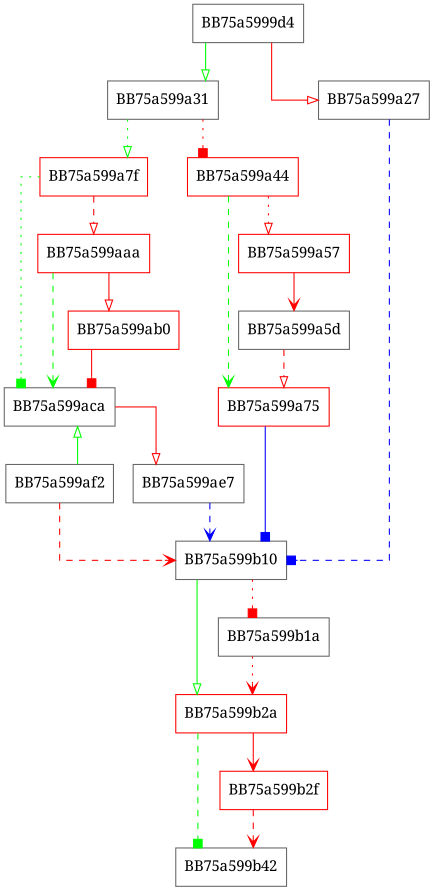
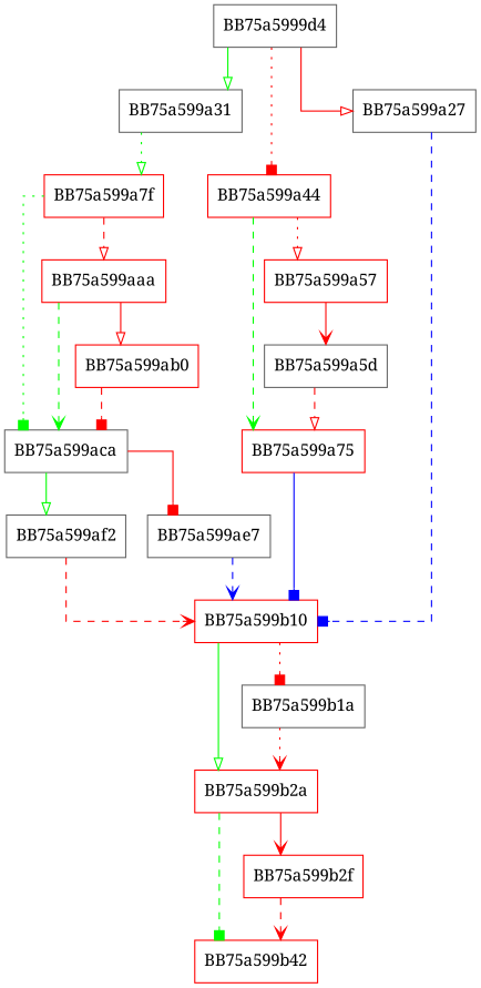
  digraph {
    fontname="Noto Serif"
    splines=ortho
    node [color=gray40 fontname="Noto Serif" shape=box]
    edge [arrowhead=onormal color=red fontname="Noto Serif" style=dashed]
    BB75a5999d4
    BB75a599a31
    BB75a599a27
    BB75a599a7f [color=red]
    BB75a599a44 [color=red]
-   BB75a599b10
+   BB75a599b10 [color=red]
    BB75a599aca
    BB75a599aaa [color=red]
    BB75a599a75 [color=red]
    BB75a599a57 [color=red]
    BB75a599b2a [color=red]
    BB75a599b1a
-   BB75a599b42
+   BB75a599b42 [color=red]
    BB75a599b2f [color=red]
    BB75a599af2
    BB75a599ae7
    BB75a599ab0 [color=red]
    BB75a599a5d
    BB75a5999d4 -> BB75a599a31 [color=green style=solid]
    BB75a5999d4 -> BB75a599a27 [style=solid]
    BB75a599a31 -> BB75a599a7f [color=green style=dotted]
-   BB75a599a31 -> BB75a599a44 [arrowhead=box style=dotted]
+   BB75a5999d4 -> BB75a599a44 [arrowhead=box style=dotted]
    BB75a599a27 -> BB75a599b10 [arrowhead=box color=blue]
    BB75a599a7f -> BB75a599aca [arrowhead=box color=green style=dotted]
    BB75a599a7f -> BB75a599aaa
    BB75a599a44 -> BB75a599a75 [arrowhead=vee color=green]
    BB75a599a44 -> BB75a599a57 [style=dotted]
    BB75a599b10 -> BB75a599b2a [color=green style=solid]
    BB75a599b10 -> BB75a599b1a [arrowhead=box style=dotted]
-   BB75a599af2 -> BB75a599aca [color=green style=solid]
-   BB75a599aca -> BB75a599ae7 [style=solid]
+   BB75a599aca -> BB75a599af2 [color=green style=solid]
+   BB75a599aca -> BB75a599ae7 [arrowhead=box style=solid]
    BB75a599aaa -> BB75a599aca [arrowhead=vee color=green]
    BB75a599aaa -> BB75a599ab0 [style=solid]
    BB75a599a75 -> BB75a599b10 [arrowhead=box color=blue style=solid]
    BB75a599a57 -> BB75a599a5d [arrowhead=vee style=solid]
    BB75a599b2a -> BB75a599b42 [arrowhead=box color=green]
    BB75a599b2a -> BB75a599b2f [arrowhead=vee style=solid]
    BB75a599b1a -> BB75a599b2a [arrowhead=vee style=dotted]
    BB75a599b2f -> BB75a599b42 [arrowhead=vee]
    BB75a599af2 -> BB75a599b10 [arrowhead=vee]
    BB75a599ae7 -> BB75a599b10 [arrowhead=vee color=blue]
-   BB75a599ab0 -> BB75a599aca [arrowhead=box style=solid]
+   BB75a599ab0 -> BB75a599aca [arrowhead=box]
    BB75a599a5d -> BB75a599a75
  }
